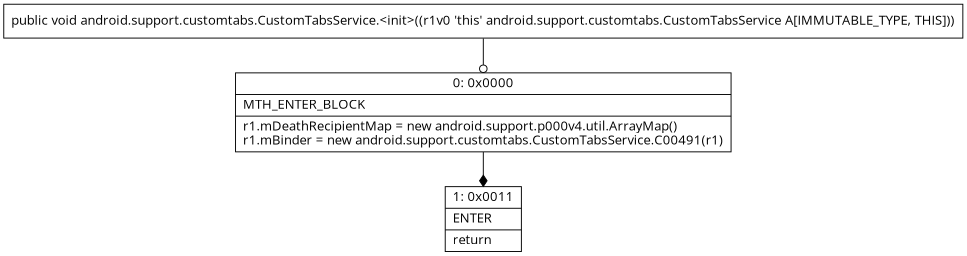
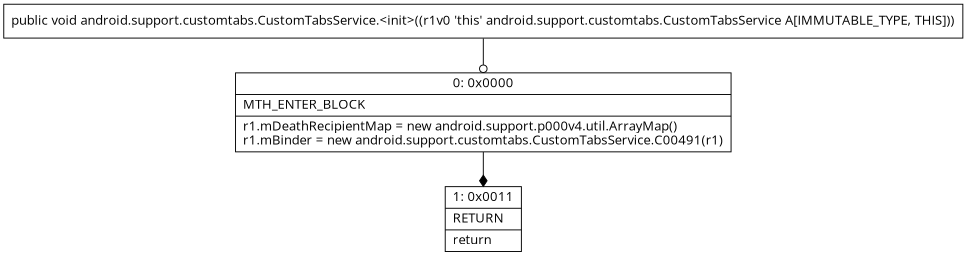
  digraph {
    fontname="Open Sans"
    node [shape=record fontname="Open Sans"]
    edge [fontname="Open Sans"]
    n1 [label="{0\:\ 0x0000|MTH_ENTER_BLOCK\l|r1.mDeathRecipientMap = new android.support.p000v4.util.ArrayMap()\lr1.mBinder = new android.support.customtabs.CustomTabsService.C00491(r1)\l}"]
-   n2 [label="{1\:\ 0x0011|ENTER\l|return\l}"]
+   n2 [label="{1\:\ 0x0011|RETURN\l|return\l}"]
    n3 [label="{public void android.support.customtabs.CustomTabsService.\<init\>((r1v0 'this' android.support.customtabs.CustomTabsService A[IMMUTABLE_TYPE, THIS])) }"]
    n1 -> n2 [arrowhead=diamond]
    n3 -> n1 [arrowhead=odot]
  }
